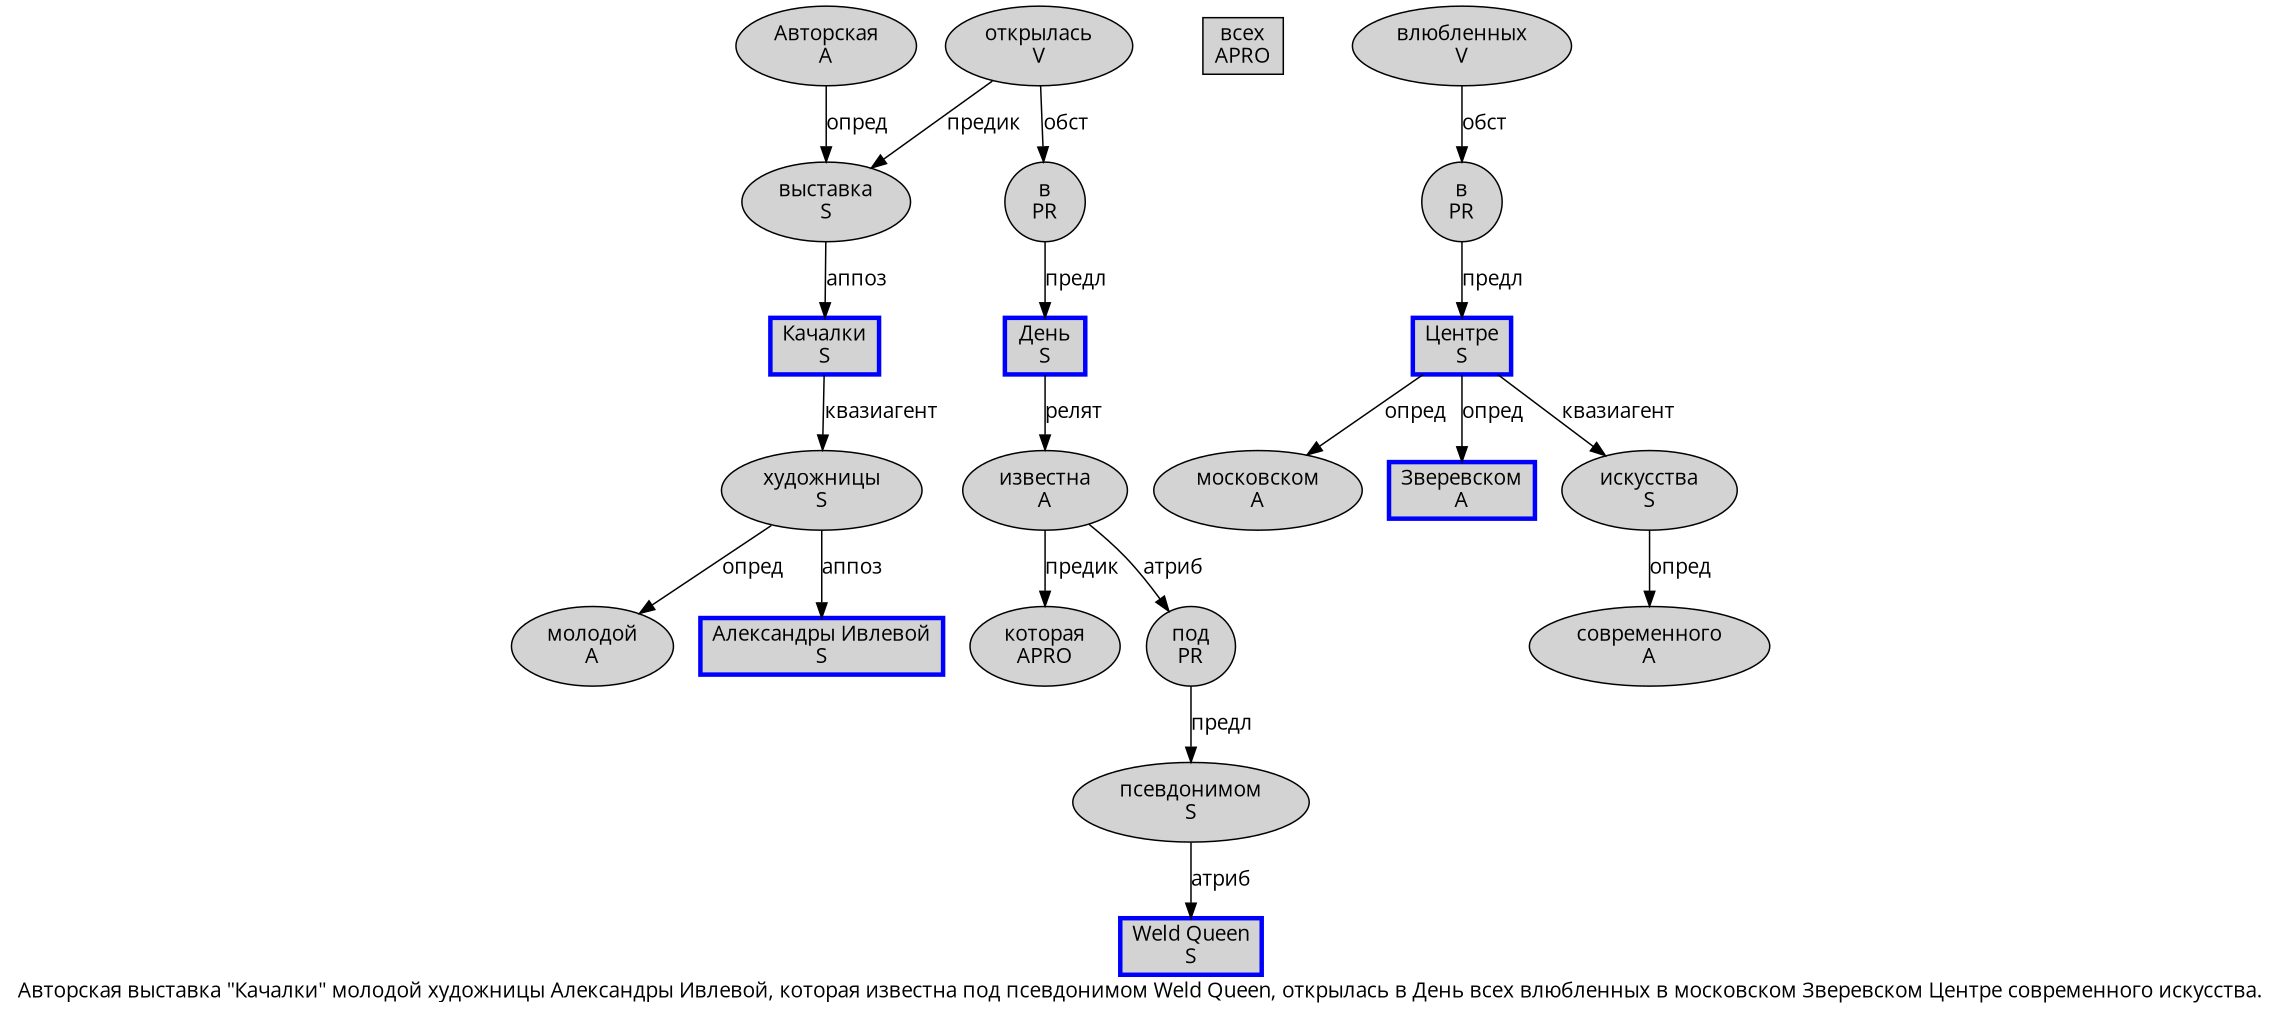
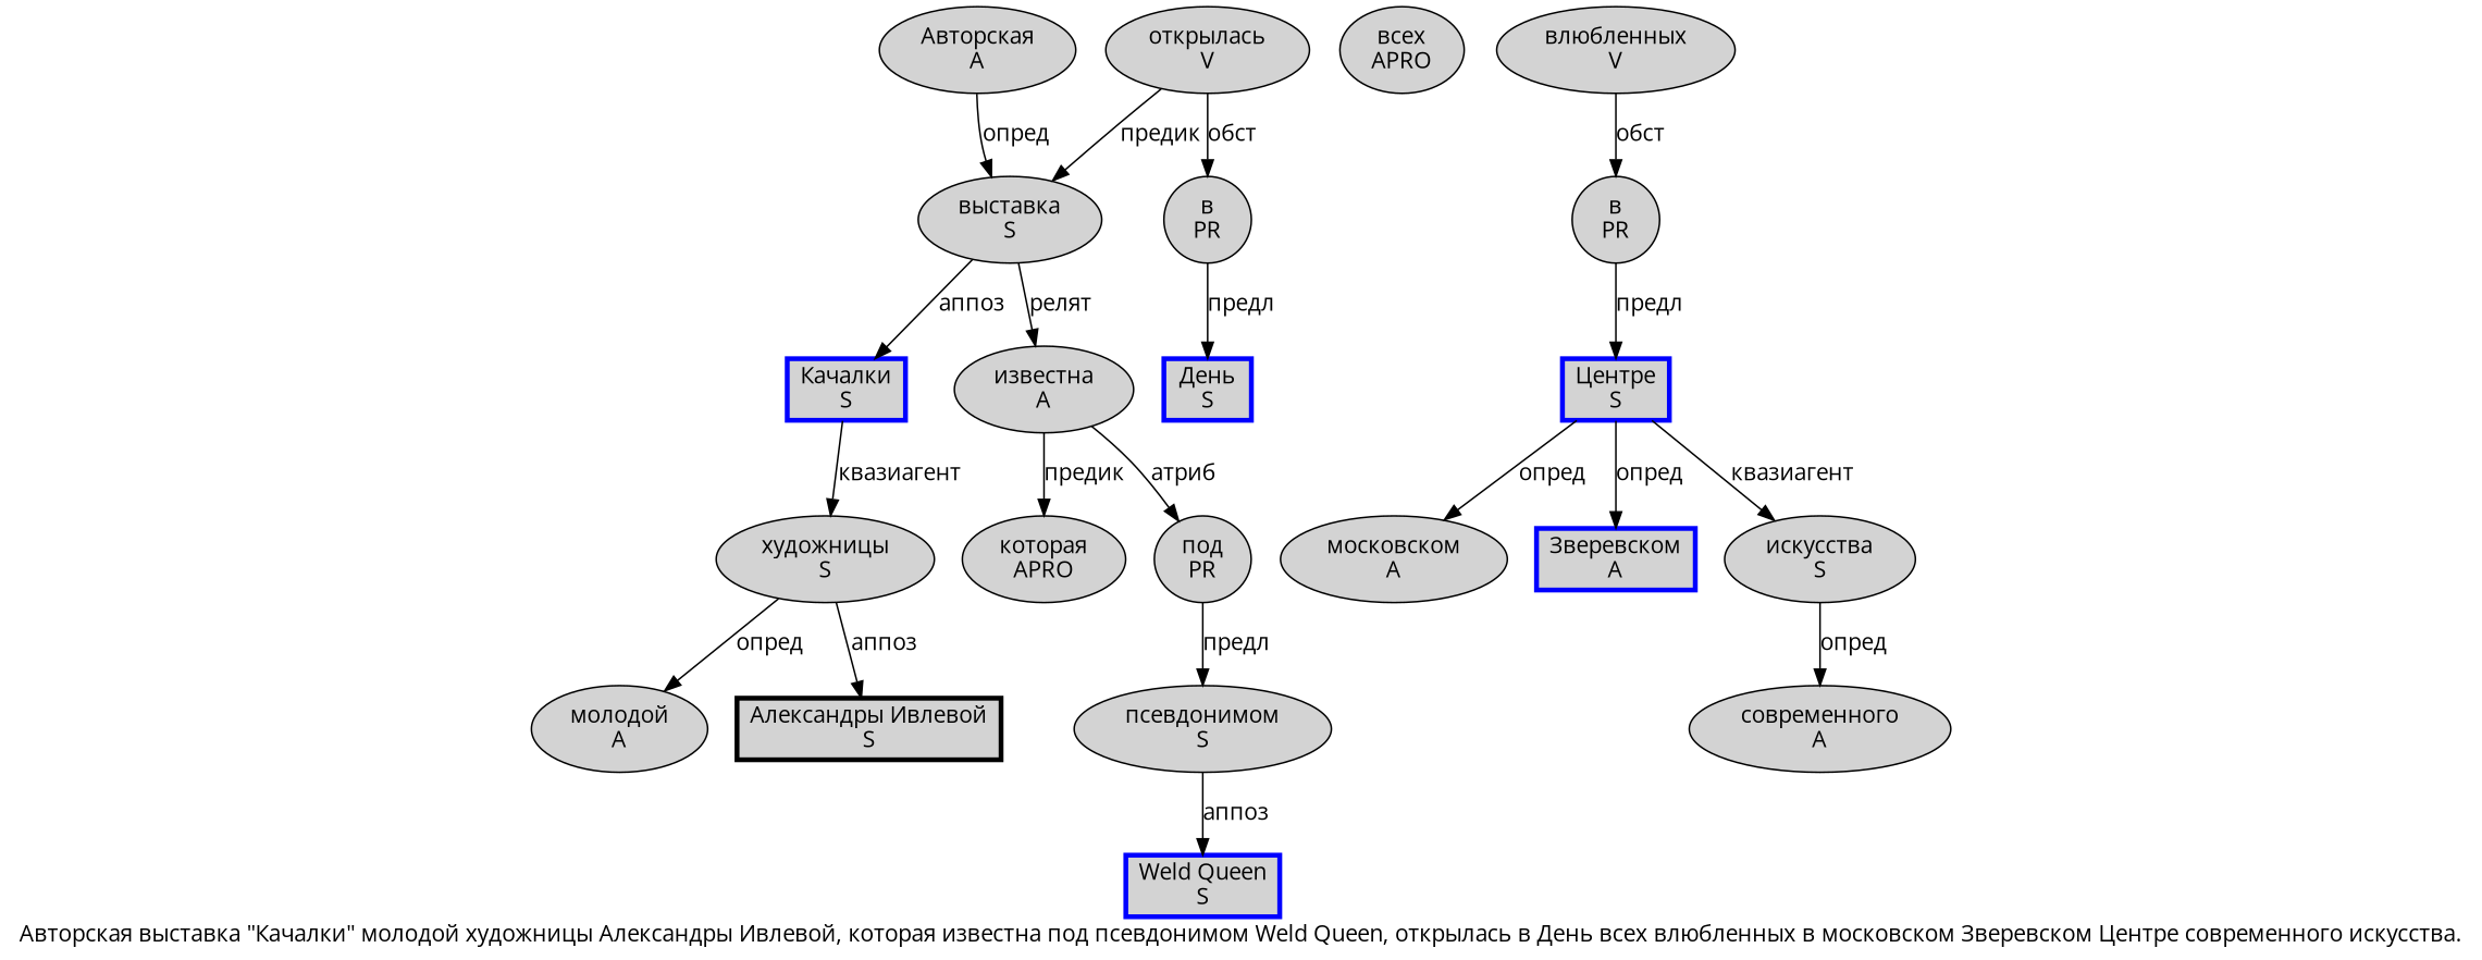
  digraph {
    fontname="Open Sans"
    label="Авторская выставка \"Качалки\" молодой художницы Александры Ивлевой, которая известна под псевдонимом Weld Queen, открылась в День всех влюбленных в московском Зверевском Центре современного искусства."
    node [fillcolor=lightgray fontname="Open Sans" penwidth=1 shape=ellipse style=filled]
    edge [fontname="Open Sans"]
    n1 [label="Авторская\nA"]
    n2 [label="выставка\nS"]
    n3 [color=blue label="Качалки\nS" penwidth=3 shape=box]
    n4 [label="известна\nA"]
    n5 [label="художницы\nS"]
    n6 [label="которая\nAPRO"]
    n7 [label="под\nPR"]
    n8 [label="молодой\nA"]
-   n9 [color=blue label="Александры Ивлевой\nS" penwidth=3 shape=box]
+   n9 [color=black label="Александры Ивлевой\nS" penwidth=3 shape=box]
    n10 [label="псевдонимом\nS"]
    n11 [color=blue label="Weld Queen\nS" penwidth=3 shape=box]
    n12 [label="открылась\nV"]
    n13 [label="в\nPR"]
    n14 [color=blue label="День\nS" penwidth=3 shape=box]
-   n15 [label="всех\nAPRO" shape=box]
+   n15 [label="всех\nAPRO"]
    n16 [label="влюбленных\nV"]
    n17 [label="в\nPR"]
    n18 [color=blue label="Центре\nS" penwidth=3 shape=box]
    n19 [label="московском\nA"]
    n20 [color=blue label="Зверевском\nA" penwidth=3 shape=box]
    n21 [label="искусства\nS"]
    n22 [label="современного\nA"]
    n1 -> n2 [label="опред"]
    n2 -> n3 [label="аппоз"]
-   n14 -> n4 [label="релят"]
+   n2 -> n4 [label="релят"]
    n3 -> n5 [label="квазиагент"]
    n4 -> n6 [label="предик"]
    n4 -> n7 [label="атриб"]
    n5 -> n8 [label="опред"]
    n5 -> n9 [label="аппоз"]
    n7 -> n10 [label="предл"]
-   n10 -> n11 [label="атриб"]
+   n10 -> n11 [label="аппоз"]
    n12 -> n2 [label="предик"]
    n12 -> n13 [label="обст"]
    n13 -> n14 [label="предл"]
    n16 -> n17 [label="обст"]
    n17 -> n18 [label="предл"]
    n18 -> n19 [label="опред"]
    n18 -> n20 [label="опред"]
    n18 -> n21 [label="квазиагент"]
    n21 -> n22 [label="опред"]
  }
